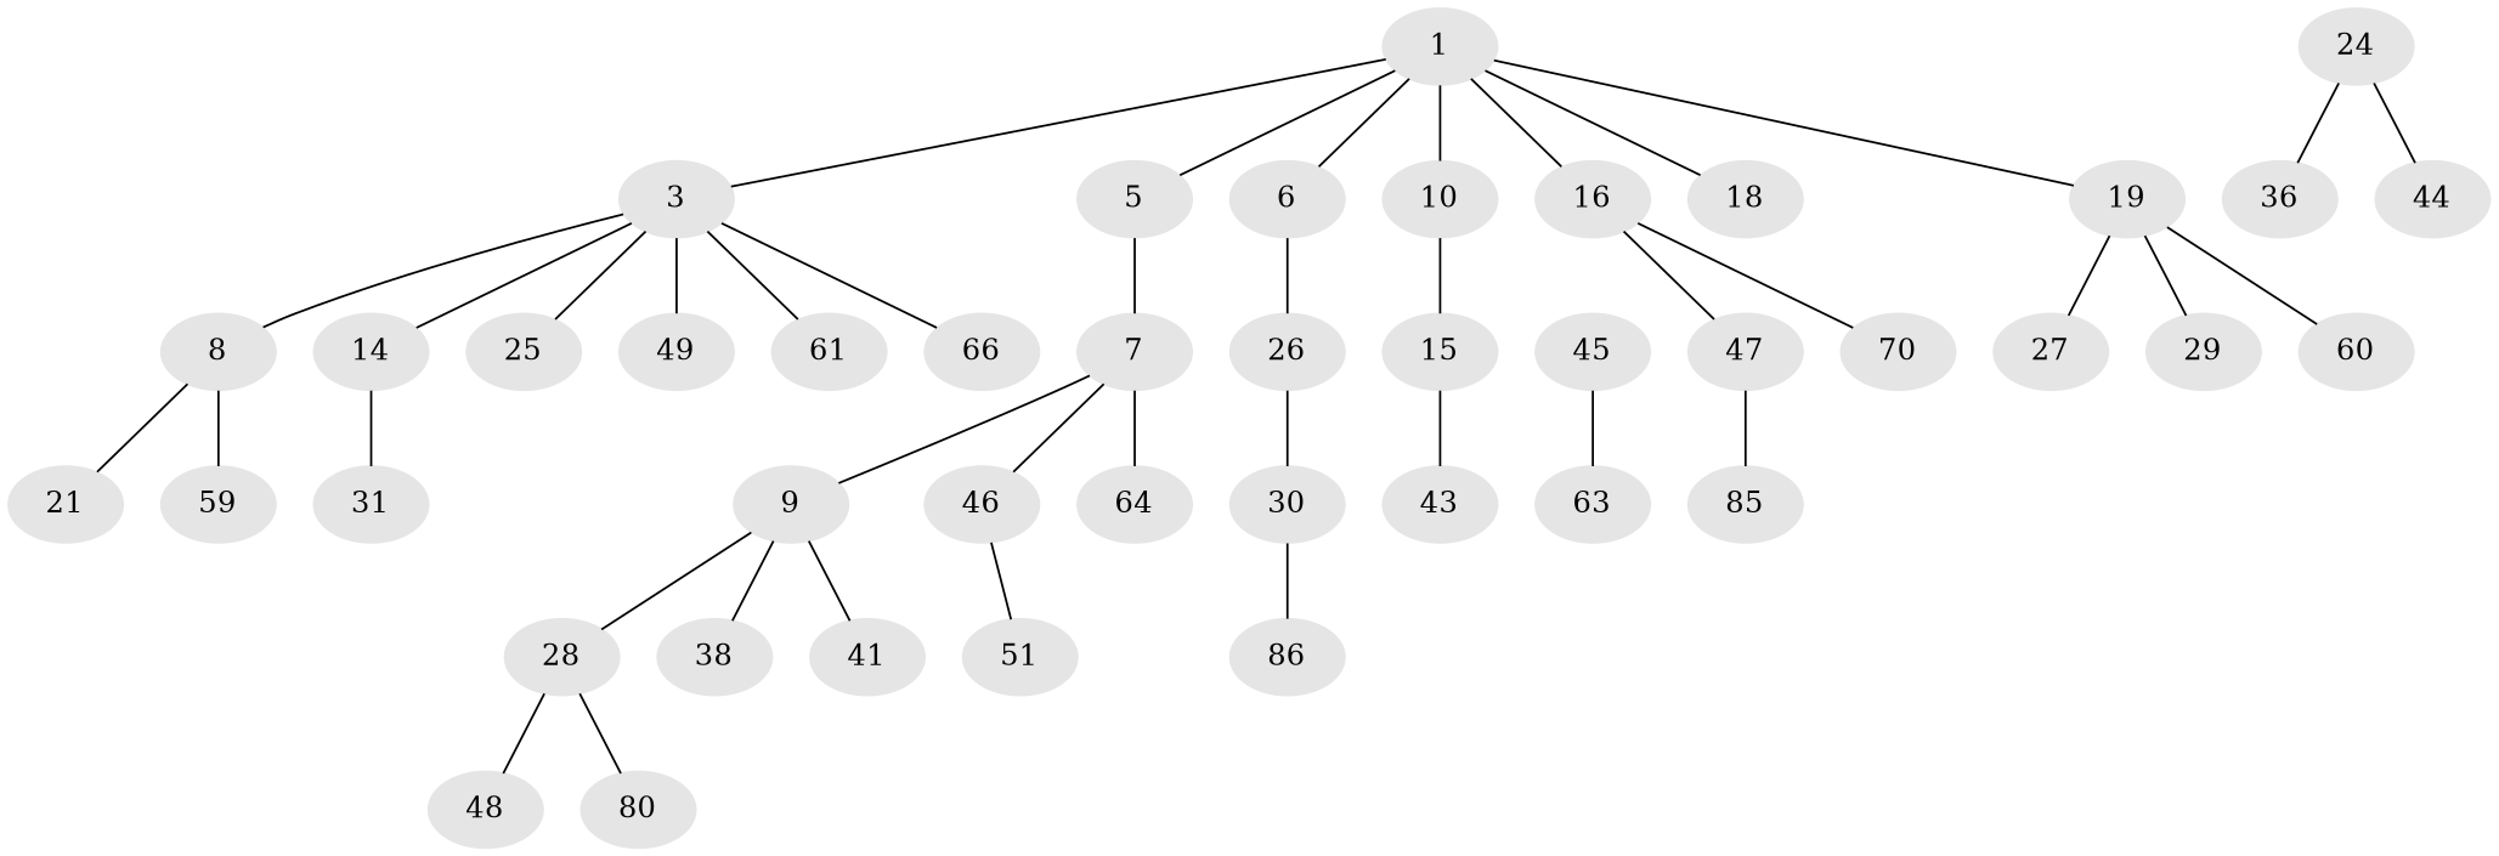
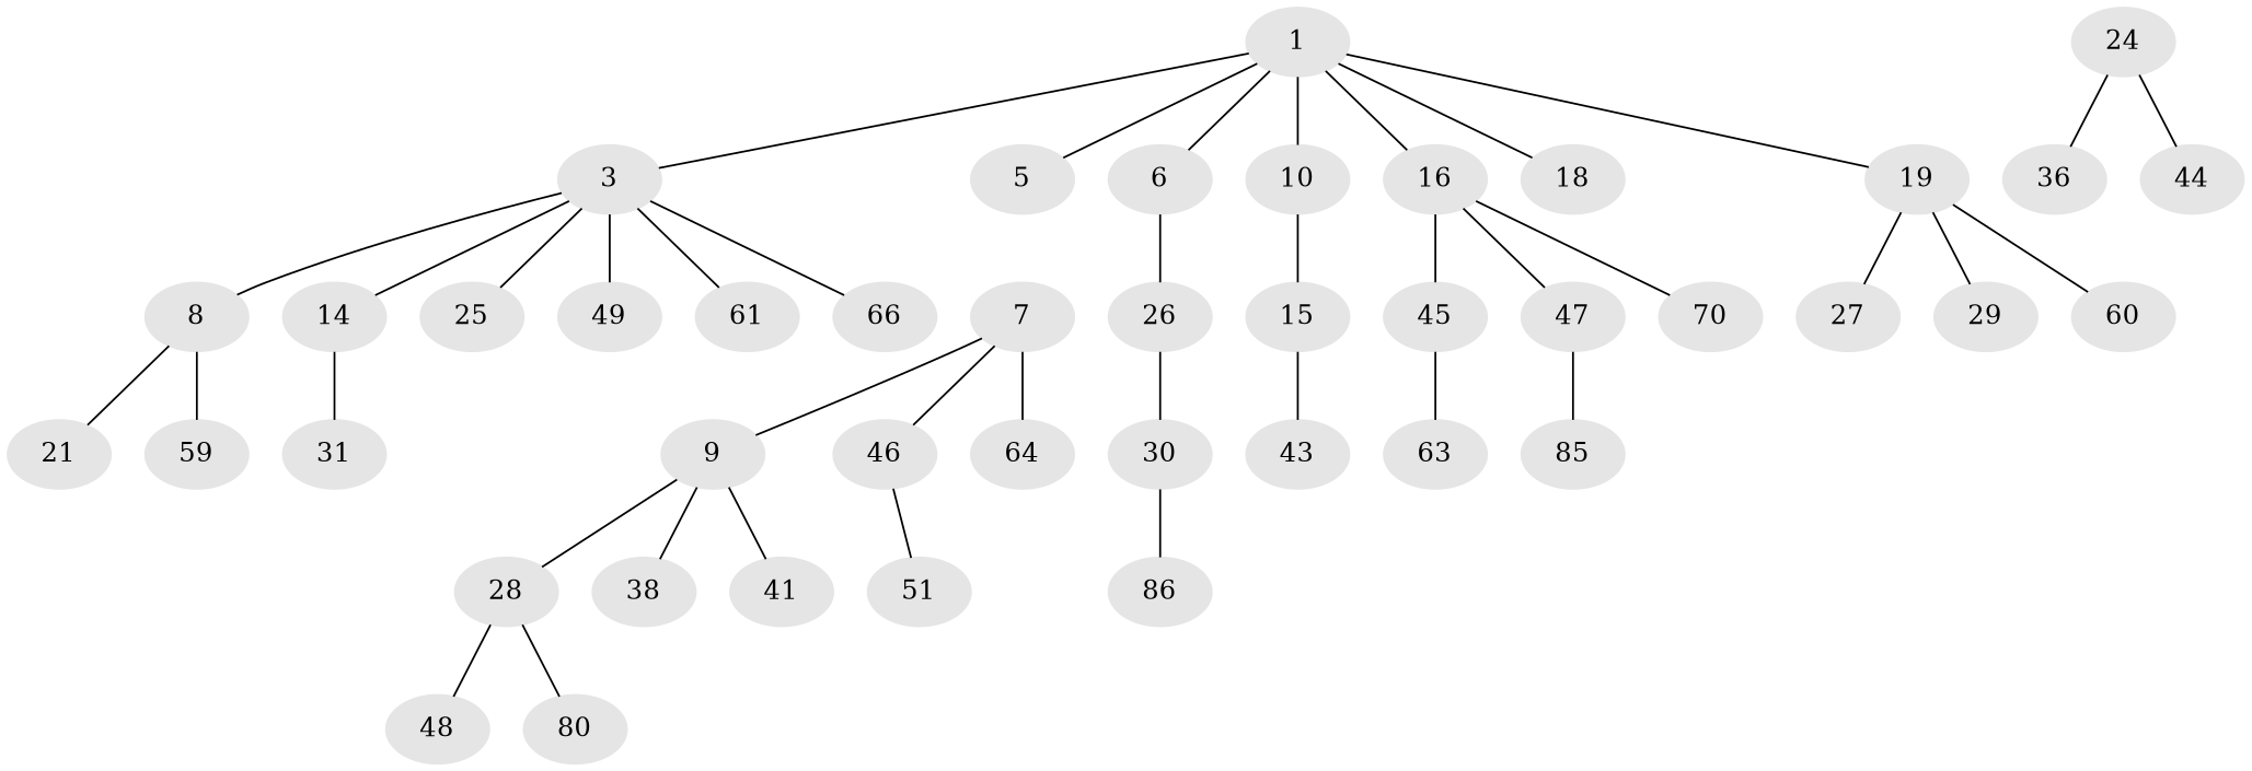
  graph {
    node [color=gray90 style=filled]
    1 [super="+2"]
    3 [super="+52+4+55"]
    5
    6 [super="+13"]
    10 [super="+39"]
    16 [super="+32+40"]
    18 [super="+74"]
    19 [super="+58"]
    8 [super="+20+42+12"]
    14 [super="+17+62"]
    25
    49 [super="+65"]
    61
    66
    7
    26
    15
    45
    47 [super="+50"]
    70
    27
    29
    60
    36 [super="+73+80"]
    24
    44
    21 [super="+37"]
    59
    31 [super="+69"]
    9
    46 [super="+57+83+67"]
    64 [super="+84"]
    30
    28 [super="+34"]
    38
    41
    51
    48 [super="+75"]
    n39 [label=80]
    43
    63 [super="+72"]
    85
    86
    1 -- 3
    1 -- 5
    1 -- 6
    1 -- 10
    1 -- 16
    1 -- 18
    1 -- 19
    3 -- 8
    3 -- 14
    3 -- 25
    3 -- 49
    3 -- 61
    3 -- 66
-   5 -- 7
    6 -- 26
    10 -- 15
+   16 -- 45
    16 -- 47
    16 -- 70
    19 -- 27
    19 -- 29
    19 -- 60
    8 -- 21
    8 -- 59
    14 -- 31
    7 -- 9
    7 -- 46
    7 -- 64
    26 -- 30
    15 -- 43
    45 -- 63
    47 -- 85
    24 -- 36
    24 -- 44
    9 -- 28
    9 -- 38
    9 -- 41
    46 -- 51
    30 -- 86
    28 -- 48
    28 -- n39
  }
